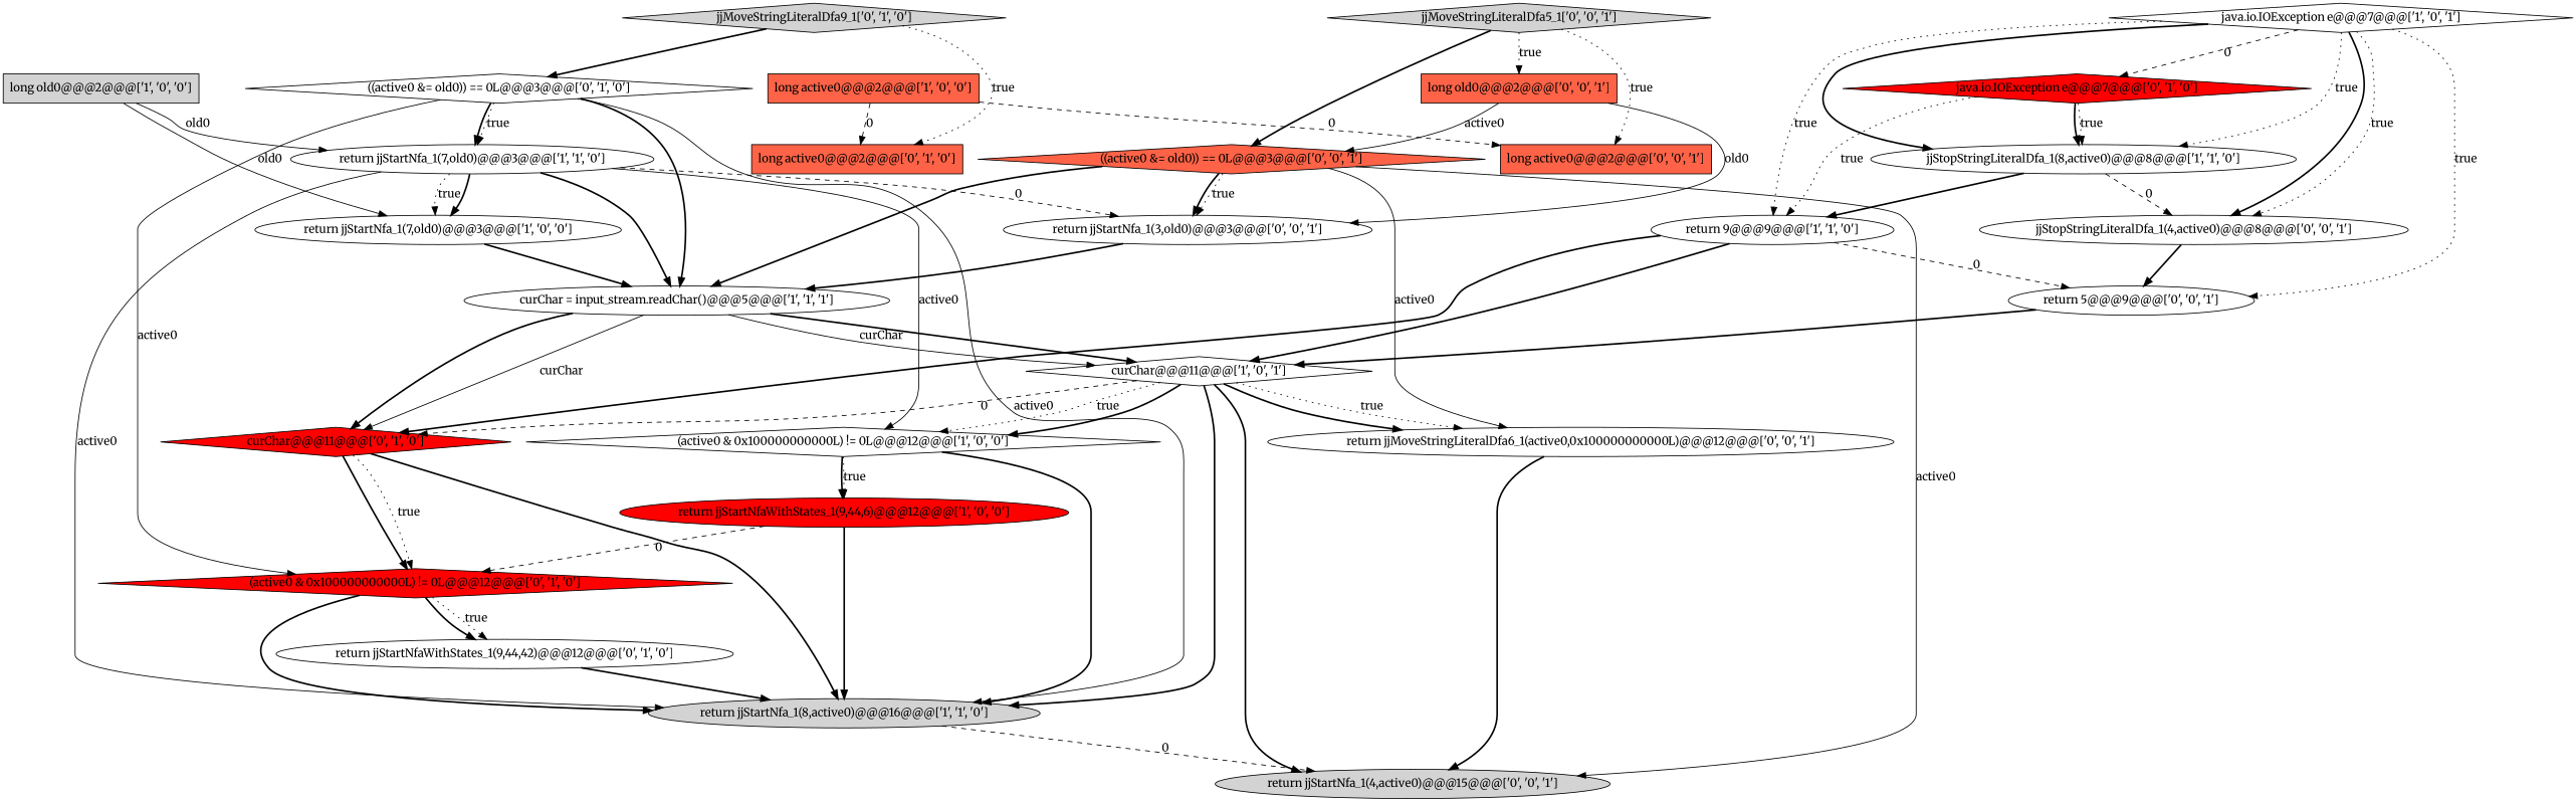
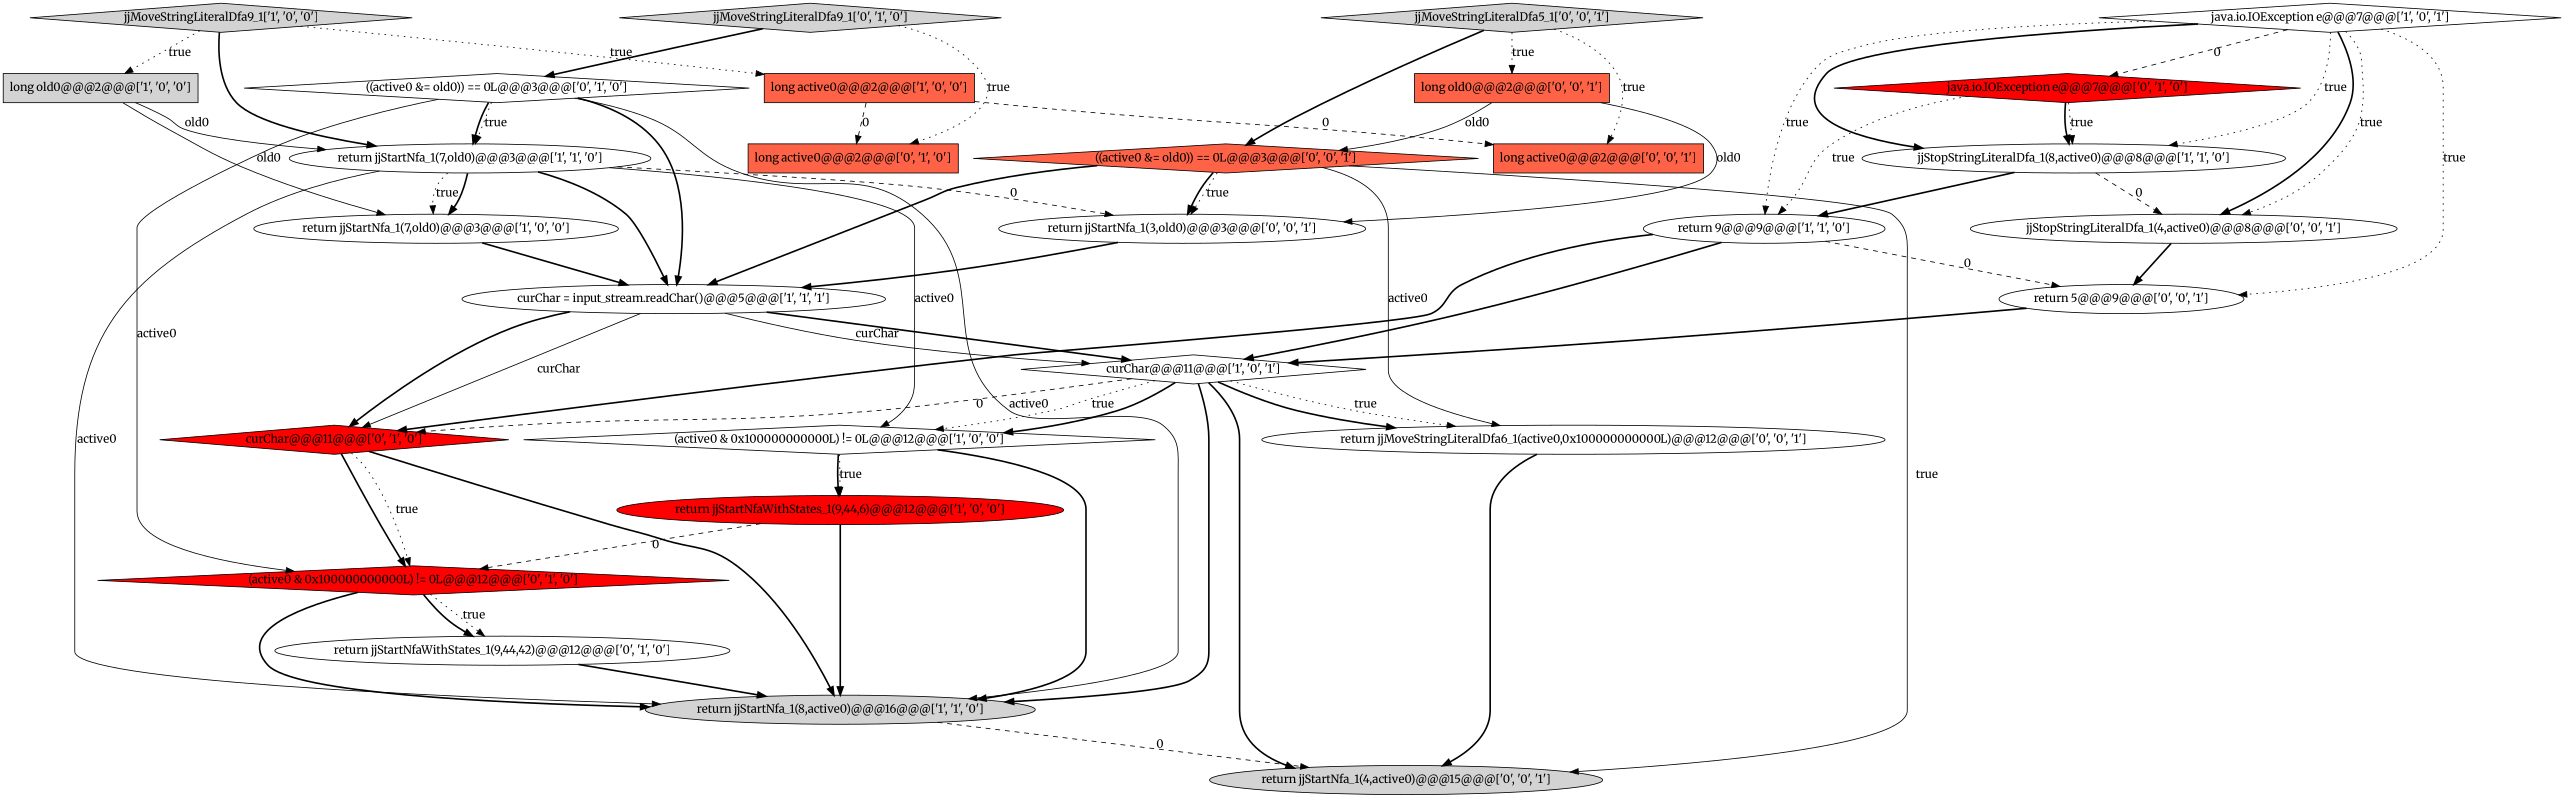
  digraph {
    fontname=Merriweather
    node [fillcolor=white fontname=Merriweather shape=ellipse style=filled]
    edge [fontname=Merriweather style=bold]
    n1 [fillcolor=red label="return jjStartNfaWithStates_1(9,44,6)@@@12@@@['1', '0', '0']"]
    n2 [fillcolor=red label="(active0 & 0x100000000000L) != 0L@@@12@@@['0', '1', '0']" shape=diamond]
    n3 [fillcolor=lightgray label="return jjStartNfa_1(8,active0)@@@16@@@['1', '1', '0']"]
    n4 [label="return jjStartNfaWithStates_1(9,44,42)@@@12@@@['0', '1', '0']"]
    n5 [fillcolor=lightgray label="return jjStartNfa_1(4,active0)@@@15@@@['0', '0', '1']"]
    n6 [label="return jjStartNfa_1(7,old0)@@@3@@@['1', '1', '0']"]
    n7 [label="return jjStartNfa_1(7,old0)@@@3@@@['1', '0', '0']"]
    n8 [label="return jjStartNfa_1(3,old0)@@@3@@@['0', '0', '1']"]
    n9 [label="(active0 & 0x100000000000L) != 0L@@@12@@@['1', '0', '0']" shape=diamond]
    n10 [label="curChar = input_stream.readChar()@@@5@@@['1', '1', '1']"]
    n11 [label="curChar@@@11@@@['1', '0', '1']" shape=diamond]
    n12 [fillcolor=red label="curChar@@@11@@@['0', '1', '0']" shape=diamond]
    n13 [label="return jjMoveStringLiteralDfa6_1(active0,0x100000000000L)@@@12@@@['0', '0', '1']"]
    n14 [label="return 5@@@9@@@['0', '0', '1']"]
    n15 [label="((active0 &= old0)) == 0L@@@3@@@['0', '1', '0']" shape=diamond]
    n16 [fillcolor=lightgray label="jjMoveStringLiteralDfa9_1['0', '1', '0']" shape=diamond]
    n17 [fillcolor=tomato label="long active0@@@2@@@['0', '1', '0']" shape=box]
    n18 [label="java.io.IOException e@@@7@@@['1', '0', '1']" shape=diamond]
    n19 [fillcolor=red label="java.io.IOException e@@@7@@@['0', '1', '0']" shape=diamond]
    n20 [label="return 9@@@9@@@['1', '1', '0']"]
    n21 [label="jjStopStringLiteralDfa_1(4,active0)@@@8@@@['0', '0', '1']"]
    n22 [label="jjStopStringLiteralDfa_1(8,active0)@@@8@@@['1', '1', '0']"]
    n23 [fillcolor=tomato label="long active0@@@2@@@['1', '0', '0']" shape=box]
    n24 [fillcolor=tomato label="long active0@@@2@@@['0', '0', '1']" shape=box]
    n25 [fillcolor=lightgray label="long old0@@@2@@@['1', '0', '0']" shape=box]
+   n26 [fillcolor=lightgray label="jjMoveStringLiteralDfa9_1['1', '0', '0']" shape=diamond]
    n27 [fillcolor=tomato label="long old0@@@2@@@['0', '0', '1']" shape=box]
    n28 [fillcolor=tomato label="((active0 &= old0)) == 0L@@@3@@@['0', '0', '1']" shape=diamond]
    n29 [fillcolor=lightgray label="jjMoveStringLiteralDfa5_1['0', '0', '1']" shape=diamond]
    n1 -> n2 [label=0 style=dashed]
    n1 -> n3
    n2 -> n3
    n2 -> n4 [label=true style=dotted]
    n2 -> n4
    n3 -> n5 [label=0 style=dashed]
    n4 -> n3
    n6 -> n3 [label=active0 style=solid]
    n6 -> n7 [label=true style=dotted]
    n6 -> n7
    n6 -> n8 [label=0 style=dashed]
    n6 -> n9 [label=active0 style=solid]
    n6 -> n10
    n7 -> n10
    n8 -> n10
    n9 -> n1 [label=true style=dotted]
    n9 -> n1
    n9 -> n3
    n10 -> n11
    n10 -> n11 [label=curChar style=solid]
    n10 -> n12
    n10 -> n12 [label=curChar style=solid]
    n11 -> n3
    n11 -> n5
    n11 -> n9
    n11 -> n9 [label=true style=dotted]
    n11 -> n12 [label=0 style=dashed]
    n11 -> n13 [label=true style=dotted]
    n11 -> n13
    n12 -> n2 [label=true style=dotted]
    n12 -> n2
    n12 -> n3
    n13 -> n5
    n14 -> n11
    n15 -> n2 [label=active0 style=solid]
    n15 -> n3 [label=active0 style=solid]
    n15 -> n6
    n15 -> n6 [label=true style=dotted]
    n15 -> n10
    n16 -> n15
    n16 -> n17 [label=true style=dotted]
    n18 -> n14 [label=true style=dotted]
    n18 -> n19 [label=0 style=dashed]
    n18 -> n20 [label=true style=dotted]
    n18 -> n21
    n18 -> n21 [label=true style=dotted]
    n18 -> n22 [label=true style=dotted]
    n18 -> n22
    n19 -> n20 [label=true style=dotted]
    n19 -> n22
    n19 -> n22 [label=true style=dotted]
    n20 -> n11
    n20 -> n12
    n20 -> n14 [label=0 style=dashed]
    n21 -> n14
    n22 -> n20
    n22 -> n21 [label=0 style=dashed]
    n23 -> n17 [label=0 style=dashed]
    n23 -> n24 [label=0 style=dashed]
    n25 -> n6 [label=old0 style=solid]
    n25 -> n7 [label=old0 style=solid]
+   n26 -> n6
+   n26 -> n23 [label=true style=dotted]
+   n26 -> n25 [label=true style=dotted]
    n27 -> n8 [label=old0 style=solid]
-   n27 -> n28 [label=active0 style=solid]
-   n28 -> n5 [label=active0 style=solid]
+   n27 -> n28 [label=old0 style=solid]
+   n28 -> n5 [label=true style=solid]
    n28 -> n8 [label=true style=dotted]
    n28 -> n8
    n28 -> n10
    n28 -> n13 [label=active0 style=solid]
    n29 -> n24 [label=true style=dotted]
    n29 -> n27 [label=true style=dotted]
    n29 -> n28
  }
